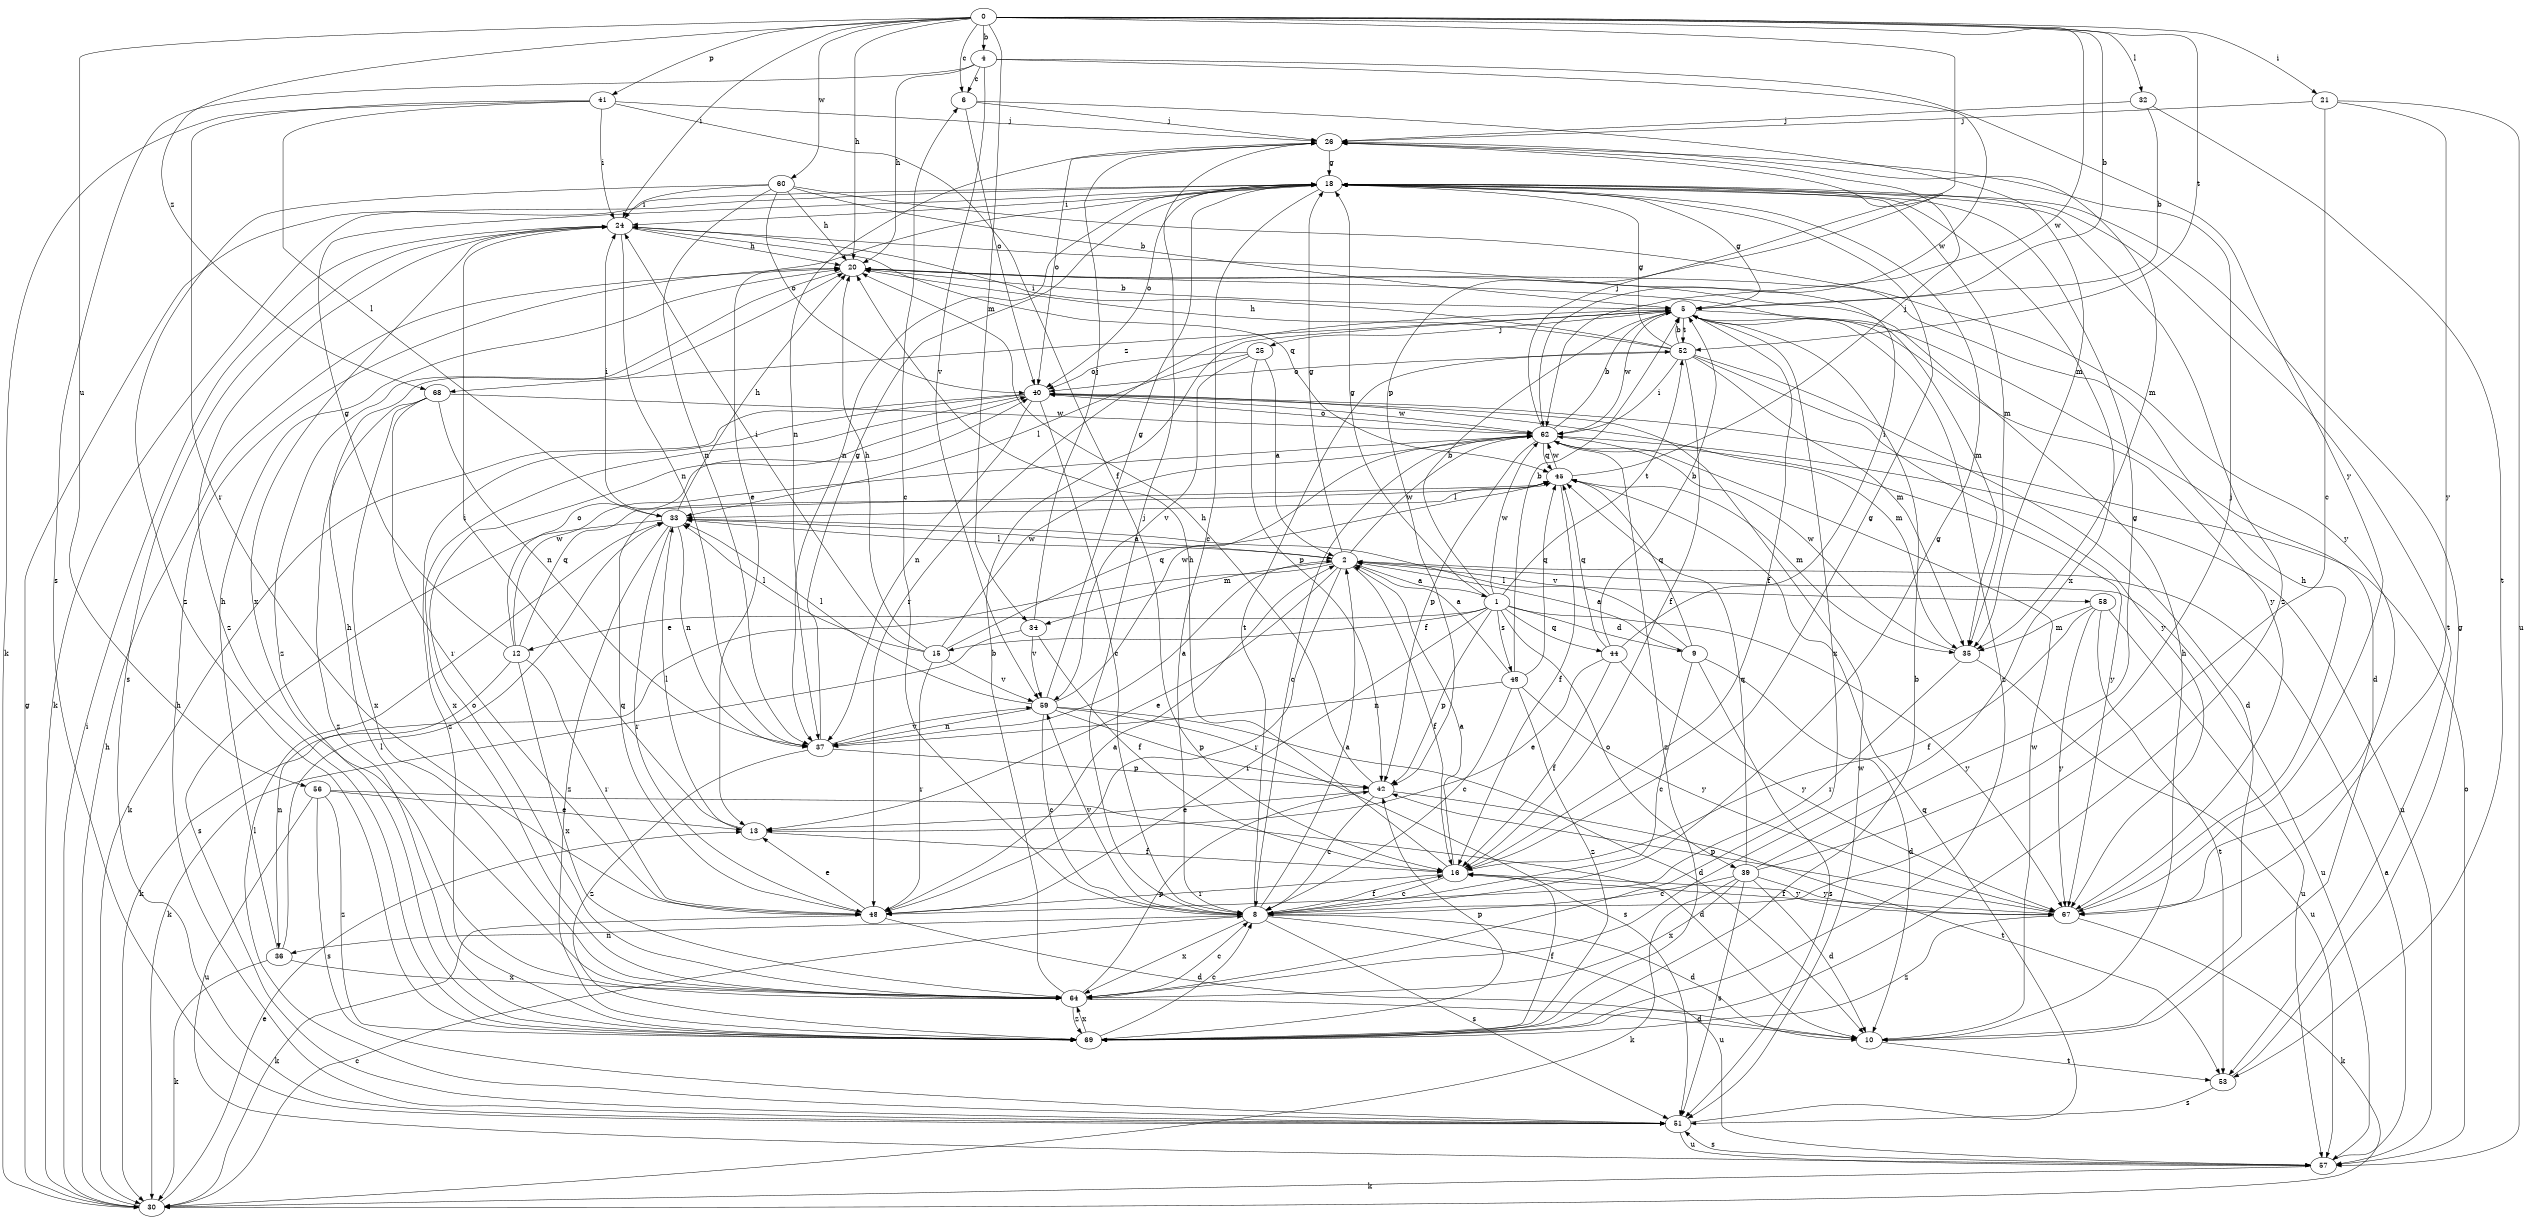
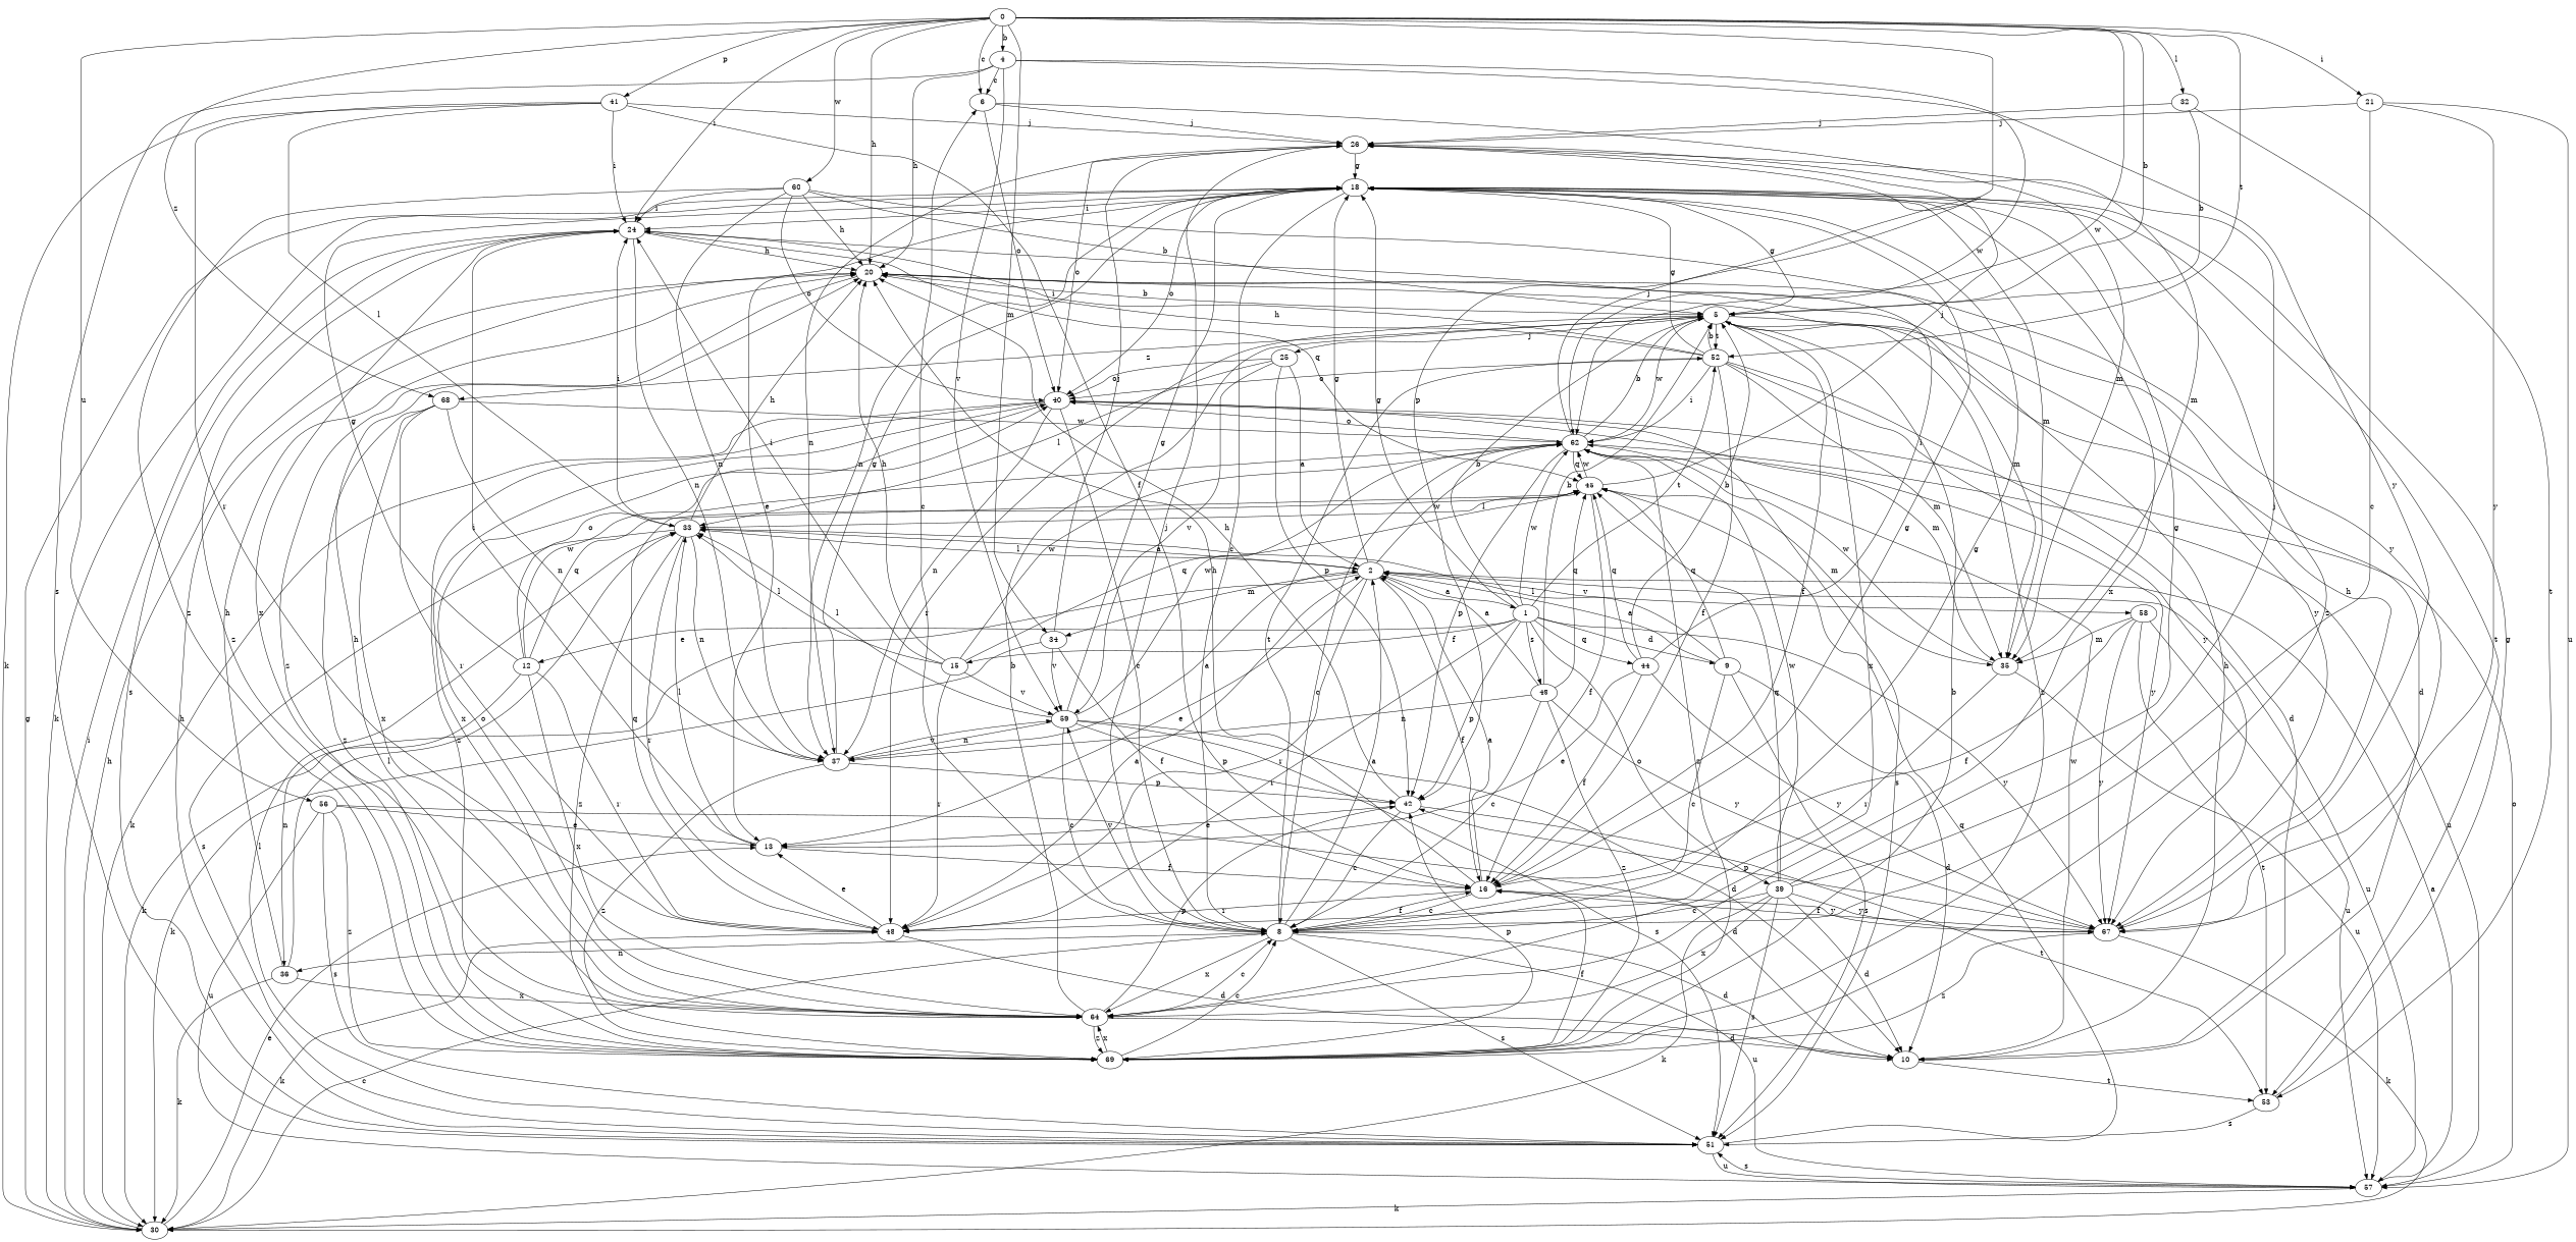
  strict digraph {
    0
    4
    5
    6
    20
    21
    24
    32
    34
    41
    42
    52
    56
    60
    62
    68
    67
    51
    59
    18
    48
    16
    10
    25
    64
    69
    26
    35
    40
    57
    8
    45
    37
    53
    30
    33
    13
    1
    9
    12
    15
    39
    44
    49
    2
    36
    58
    0 -> 4 [label=b]
    0 -> 5 [label=b]
    0 -> 6 [label=c]
    0 -> 20 [label=h]
    0 -> 21 [label=i]
    0 -> 24 [label=i]
    0 -> 32 [label=l]
    0 -> 34 [label=m]
    0 -> 41 [label=p]
    0 -> 42 [label=p]
    0 -> 52 [label=t]
    0 -> 56 [label=u]
    0 -> 60 [label=w]
    0 -> 62 [label=w]
    0 -> 68 [label=z]
    4 -> 6 [label=c]
    4 -> 20 [label=h]
    4 -> 62 [label=w]
    4 -> 67 [label=y]
    4 -> 51 [label=s]
    4 -> 59 [label=v]
    5 -> 52 [label=t]
    5 -> 62 [label=w]
    5 -> 68 [label=z]
    5 -> 67 [label=y]
    5 -> 18 [label=g]
    5 -> 48 [label=r]
    5 -> 16 [label=f]
    5 -> 10 [label=d]
    5 -> 25 [label=j]
    5 -> 64 [label=x]
    5 -> 69 [label=z]
    6 -> 26 [label=j]
    6 -> 35 [label=m]
    6 -> 40 [label=o]
    20 -> 5 [label=b]
    20 -> 69 [label=z]
    20 -> 35 [label=m]
    21 -> 67 [label=y]
    21 -> 26 [label=j]
    21 -> 57 [label=u]
    21 -> 8 [label=c]
    24 -> 20 [label=h]
    24 -> 51 [label=s]
    24 -> 64 [label=x]
    24 -> 69 [label=z]
    24 -> 45 [label=q]
    24 -> 37 [label=n]
    32 -> 5 [label=b]
    32 -> 26 [label=j]
    32 -> 53 [label=t]
    34 -> 59 [label=v]
    34 -> 16 [label=f]
    34 -> 26 [label=j]
    34 -> 30 [label=k]
    41 -> 24 [label=i]
    41 -> 48 [label=r]
    41 -> 16 [label=f]
    41 -> 26 [label=j]
    41 -> 30 [label=k]
    41 -> 33 [label=l]
    42 -> 20 [label=h]
    42 -> 8 [label=c]
    42 -> 53 [label=t]
    42 -> 13 [label=e]
    52 -> 5 [label=b]
    52 -> 20 [label=h]
    52 -> 24 [label=i]
    52 -> 62 [label=i]
    52 -> 67 [label=y]
    52 -> 18 [label=g]
    52 -> 16 [label=f]
    52 -> 10 [label=d]
    52 -> 35 [label=m]
    52 -> 40 [label=o]
    56 -> 51 [label=s]
    56 -> 10 [label=d]
    56 -> 69 [label=z]
    56 -> 57 [label=u]
    56 -> 13 [label=e]
    60 -> 5 [label=b]
    60 -> 20 [label=h]
    60 -> 24 [label=i]
    60 -> 67 [label=y]
    60 -> 69 [label=z]
    60 -> 40 [label=o]
    60 -> 37 [label=n]
    62 -> 5 [label=b]
    62 -> 42 [label=p]
    62 -> 67 [label=y]
    62 -> 69 [label=z]
    62 -> 26 [label=j]
    62 -> 40 [label=o]
    62 -> 57 [label=u]
    62 -> 8 [label=c]
    62 -> 45 [label=q]
    68 -> 62 [label=w]
    68 -> 48 [label=r]
    68 -> 64 [label=x]
    68 -> 69 [label=z]
    68 -> 37 [label=n]
    67 -> 20 [label=h]
    67 -> 42 [label=p]
    67 -> 16 [label=f]
    67 -> 69 [label=z]
    67 -> 30 [label=k]
    51 -> 20 [label=h]
    51 -> 57 [label=u]
    51 -> 45 [label=q]
    51 -> 33 [label=l]
    59 -> 42 [label=p]
    59 -> 62 [label=w]
    59 -> 51 [label=s]
    59 -> 18 [label=g]
    59 -> 10 [label=d]
    59 -> 8 [label=c]
    59 -> 37 [label=n]
    59 -> 33 [label=l]
    18 -> 24 [label=i]
    18 -> 64 [label=x]
    18 -> 69 [label=z]
    18 -> 35 [label=m]
    18 -> 40 [label=o]
    18 -> 8 [label=c]
    18 -> 37 [label=n]
    18 -> 53 [label=t]
    18 -> 30 [label=k]
    18 -> 13 [label=e]
    48 -> 10 [label=d]
    48 -> 45 [label=q]
    48 -> 30 [label=k]
    48 -> 13 [label=e]
    48 -> 2 [label=a]
    16 -> 20 [label=h]
    16 -> 67 [label=y]
    16 -> 18 [label=g]
    16 -> 48 [label=r]
    16 -> 8 [label=c]
    16 -> 2 [label=a]
    10 -> 20 [label=h]
    10 -> 62 [label=w]
    10 -> 53 [label=t]
    25 -> 42 [label=p]
    25 -> 59 [label=v]
    25 -> 40 [label=o]
    25 -> 33 [label=l]
    25 -> 2 [label=a]
    64 -> 5 [label=b]
    64 -> 20 [label=h]
    64 -> 42 [label=p]
    64 -> 10 [label=d]
    64 -> 69 [label=z]
    64 -> 40 [label=o]
    64 -> 8 [label=c]
    69 -> 5 [label=b]
    69 -> 42 [label=p]
    69 -> 16 [label=f]
    69 -> 64 [label=x]
    69 -> 8 [label=c]
    26 -> 18 [label=g]
    26 -> 35 [label=m]
    26 -> 40 [label=o]
    26 -> 37 [label=n]
    35 -> 62 [label=w]
    35 -> 48 [label=r]
    35 -> 57 [label=u]
-   40 -> 62 [label=w]
-   40 -> 51 [label=w]
+   39 -> 62 [label=w]
+   40 -> 51 [label=s]
    40 -> 64 [label=x]
    40 -> 69 [label=z]
    40 -> 35 [label=m]
    40 -> 8 [label=c]
    40 -> 37 [label=n]
    40 -> 30 [label=k]
    57 -> 51 [label=s]
    57 -> 40 [label=o]
    57 -> 30 [label=k]
    57 -> 2 [label=a]
    8 -> 6 [label=c]
    8 -> 52 [label=t]
    8 -> 51 [label=s]
    8 -> 59 [label=v]
    8 -> 18 [label=g]
    8 -> 16 [label=f]
    8 -> 10 [label=d]
    8 -> 64 [label=x]
    8 -> 26 [label=j]
    8 -> 57 [label=u]
    8 -> 2 [label=a]
    8 -> 36 [label=n]
    45 -> 62 [label=w]
    45 -> 16 [label=f]
    45 -> 26 [label=j]
    45 -> 35 [label=m]
    45 -> 33 [label=l]
    37 -> 42 [label=p]
    37 -> 59 [label=v]
    37 -> 18 [label=g]
    37 -> 69 [label=z]
    37 -> 2 [label=a]
    53 -> 51 [label=s]
    53 -> 18 [label=g]
    30 -> 20 [label=h]
    30 -> 24 [label=i]
    30 -> 18 [label=g]
    30 -> 8 [label=c]
    30 -> 13 [label=e]
    33 -> 20 [label=h]
    33 -> 24 [label=i]
    33 -> 51 [label=s]
    33 -> 48 [label=r]
    33 -> 69 [label=z]
    33 -> 37 [label=n]
    33 -> 2 [label=a]
    13 -> 24 [label=i]
    13 -> 16 [label=f]
    13 -> 33 [label=l]
    1 -> 5 [label=b]
    1 -> 42 [label=p]
    1 -> 52 [label=t]
    1 -> 62 [label=w]
    1 -> 67 [label=y]
    1 -> 18 [label=g]
    1 -> 48 [label=r]
    1 -> 9 [label=d]
    1 -> 12 [label=e]
    1 -> 15 [label=f]
    1 -> 39 [label=o]
    1 -> 44 [label=q]
    1 -> 49 [label=s]
    9 -> 51 [label=s]
    9 -> 10 [label=d]
    9 -> 8 [label=c]
    9 -> 45 [label=q]
    9 -> 33 [label=l]
    9 -> 2 [label=a]
    12 -> 62 [label=w]
    12 -> 18 [label=g]
    12 -> 48 [label=r]
    12 -> 64 [label=x]
    12 -> 40 [label=o]
    12 -> 45 [label=q]
    12 -> 36 [label=n]
    15 -> 20 [label=h]
    15 -> 24 [label=i]
    15 -> 62 [label=w]
    15 -> 59 [label=v]
    15 -> 48 [label=r]
    15 -> 45 [label=q]
    15 -> 33 [label=l]
    39 -> 67 [label=y]
    39 -> 51 [label=s]
    39 -> 18 [label=g]
    39 -> 10 [label=d]
    39 -> 64 [label=x]
    39 -> 26 [label=j]
    39 -> 8 [label=c]
    39 -> 45 [label=q]
    39 -> 30 [label=k]
    44 -> 5 [label=b]
    44 -> 24 [label=i]
    44 -> 67 [label=y]
    44 -> 16 [label=f]
    44 -> 45 [label=q]
    44 -> 13 [label=e]
    49 -> 5 [label=b]
    49 -> 67 [label=y]
    49 -> 69 [label=z]
    49 -> 8 [label=c]
    49 -> 45 [label=q]
    49 -> 37 [label=n]
    49 -> 2 [label=a]
    2 -> 34 [label=m]
    2 -> 62 [label=w]
    2 -> 18 [label=g]
    2 -> 48 [label=r]
    2 -> 16 [label=f]
    2 -> 57 [label=u]
    2 -> 30 [label=k]
    2 -> 33 [label=l]
    2 -> 13 [label=e]
    2 -> 1 [label=a]
    2 -> 58 [label=v]
    36 -> 20 [label=h]
    36 -> 64 [label=x]
    36 -> 30 [label=k]
    36 -> 33 [label=l]
    58 -> 67 [label=y]
    58 -> 16 [label=f]
    58 -> 35 [label=m]
    58 -> 57 [label=u]
    58 -> 53 [label=t]
  }
